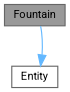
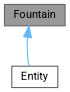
  digraph {
    fontname=Roboto
    node [color=gray40 fontname=Roboto fontsize=10 shape=box style=filled]
    n1 [fillcolor=grey60 fontcolor=black height=0.2 label=Fountain width=0.4]
    n2 [fillcolor=white height=0.2 label=Entity width=0.4]
-   n2 -> n1 [color=steelblue1 dir=back fontname=Roboto fontsize=10 labelfontname=Helvetica labelfontsize=10 style=solid]
+   n1 -> n2 [color=steelblue1 dir=back fontname=Roboto fontsize=10 labelfontname=Helvetica labelfontsize=10 style=solid]
  }
